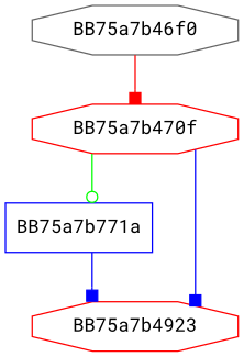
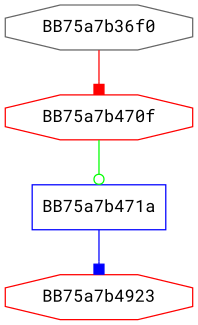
  digraph {
    fontname="Roboto Mono"
    splines=ortho
    node [color=red fontname="Roboto Mono" shape=octagon]
    edge [arrowhead=box color=blue fontname="Roboto Mono"]
-   BB75a7b46f0 [color=gray40]
+   BB75a7b46f0 [color=gray40 label=BB75a7b36f0]
    BB75a7b470f
-   BB75a7b471a [color=blue shape=box label=BB75a7b771a]
+   BB75a7b471a [color=blue shape=box]
    n4 [label=BB75a7b4923]
    BB75a7b46f0 -> BB75a7b470f [color=red]
    BB75a7b470f -> BB75a7b471a [arrowhead=odot color=green]
-   BB75a7b470f -> n4
    BB75a7b471a -> n4
  }
